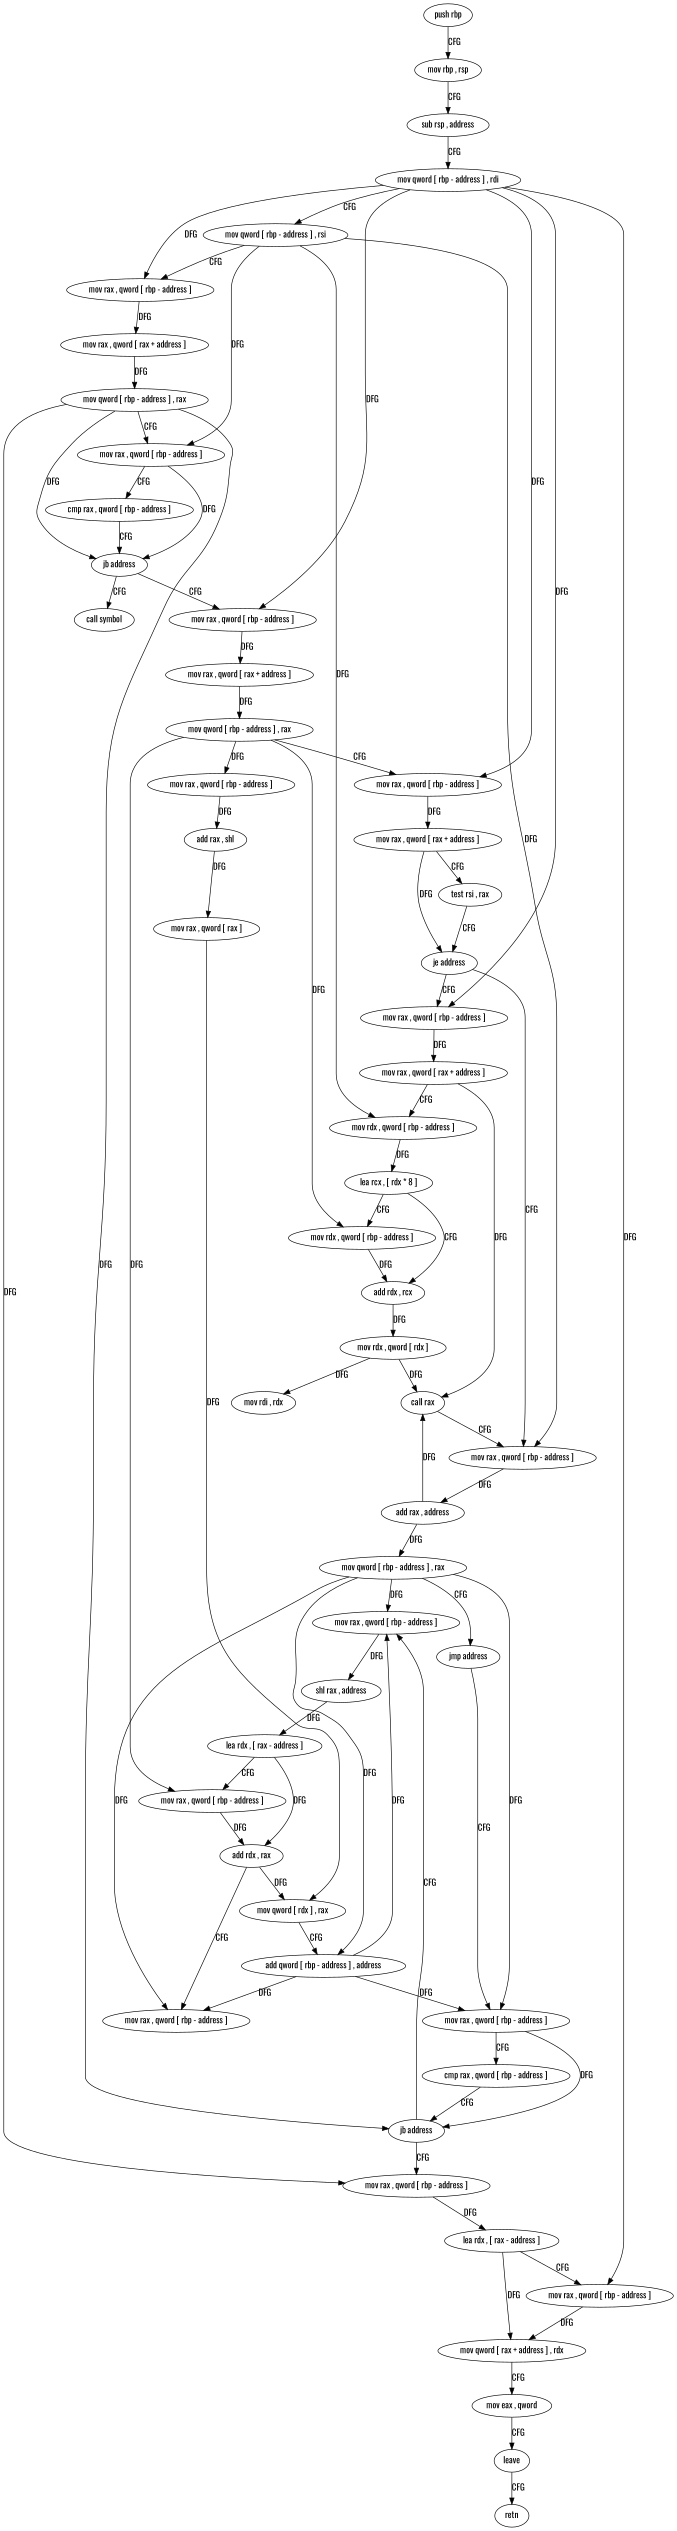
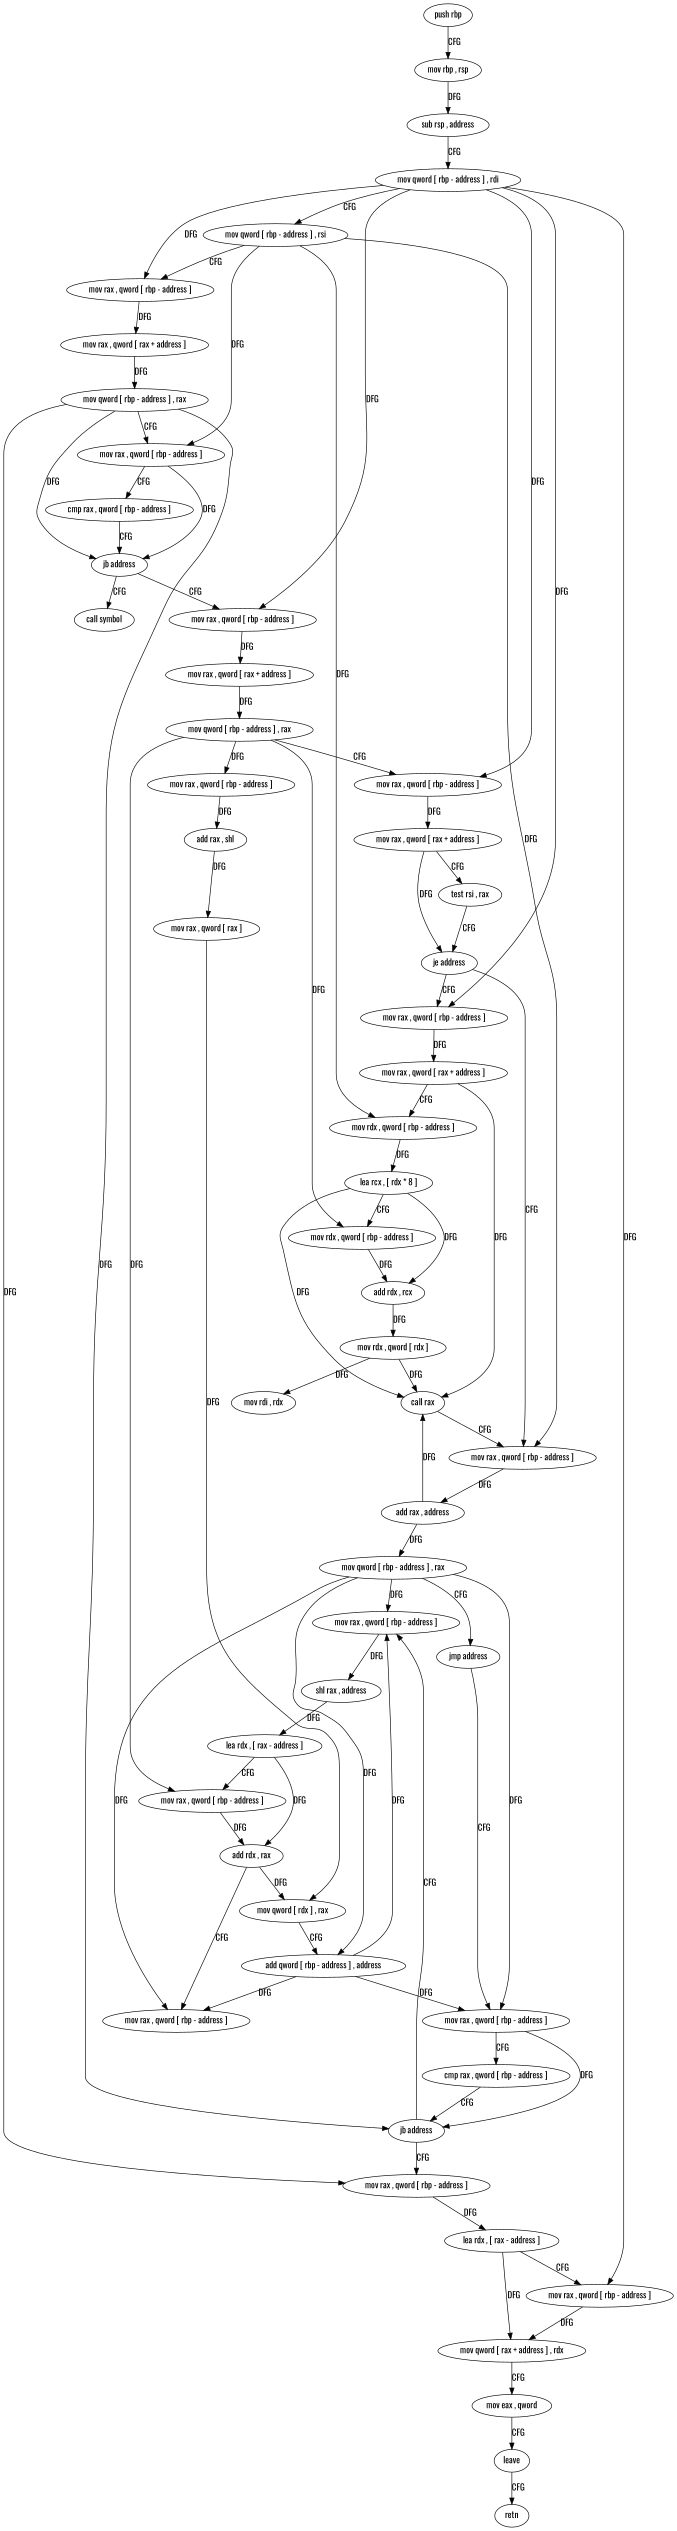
  digraph {
    fontname=Oswald
    node [fontname=Oswald]
    edge [fontname=Oswald]
    n1 [label="push rbp"]
    n2 [label="mov rbp , rsp"]
    n3 [label="sub rsp , address"]
    n4 [label="mov qword [ rbp - address ] , rdi"]
    n5 [label="mov qword [ rbp - address ] , rsi"]
    n6 [label="mov rax , qword [ rbp - address ]"]
    n7 [label="mov rax , qword [ rbp - address ]"]
    n8 [label="mov rax , qword [ rbp - address ]"]
    n9 [label="mov rax , qword [ rbp - address ]"]
    n10 [label="mov rax , qword [ rbp - address ]"]
    n11 [label="mov rax , qword [ rbp - address ]"]
    n12 [label="mov rax , qword [ rbp - address ]"]
    n13 [label="mov rdx , qword [ rbp - address ]"]
    n14 [label="mov rax , qword [ rax + address ]"]
    n15 [label="mov rax , qword [ rax + address ]"]
    n16 [label="mov rax , qword [ rax + address ]"]
    n17 [label="mov rax , qword [ rax + address ]"]
    n18 [label="mov qword [ rax + address ] , rdx"]
    n19 [label="jb address"]
    n20 [label="cmp rax , qword [ rbp - address ]"]
    n21 [label="add rax , address"]
    n22 [label="lea rcx , [ rdx * 8 ]"]
    n23 [label="mov qword [ rbp - address ] , rax"]
    n24 [label="jb address"]
    n25 [label="mov rax , qword [ rbp - address ]"]
    n26 [label="call symbol"]
    n27 [label="mov rax , qword [ rbp - address ]"]
    n28 [label="lea rdx , [ rax - address ]"]
    n29 [label="mov qword [ rbp - address ] , rax"]
    n30 [label="mov rdx , qword [ rbp - address ]"]
    n31 [label="mov rax , qword [ rbp - address ]"]
    n32 [label="mov rax , qword [ rbp - address ]"]
    n33 [label="add rdx , rcx"]
    n34 [label="add rdx , rax"]
    n35 [label="add rax , shl"]
    n36 [label="test rsi , rax"]
    n37 [label="je address"]
    n38 [label="mov qword [ rbp - address ] , rax"]
    n39 [label="call rax"]
    n40 [label="jmp address"]
    n41 [label="mov rax , qword [ rbp - address ]"]
    n42 [label="mov rax , qword [ rbp - address ]"]
    n43 [label="add qword [ rbp - address ] , address"]
    n44 [label="cmp rax , qword [ rbp - address ]"]
    n45 [label="shl rax , address"]
    n46 [label="mov rdx , qword [ rdx ]"]
    n47 [label="mov rdi , rdx"]
    n48 [label="lea rdx , [ rax - address ]"]
    n49 [label="mov qword [ rdx ] , rax"]
    n50 [label="mov rax , qword [ rax ]"]
    n51 [label="mov eax , qword"]
    n52 [label=leave]
    n53 [label=retn]
    n1 -> n2 [label=CFG]
-   n2 -> n3 [label=CFG]
+   n2 -> n3 [label=DFG]
    n3 -> n4 [label=CFG]
    n4 -> n5 [label=CFG]
    n4 -> n6 [label=DFG]
    n4 -> n7 [label=DFG]
    n4 -> n8 [label=DFG]
    n4 -> n9 [label=DFG]
    n4 -> n10 [label=DFG]
    n5 -> n6 [label=CFG]
    n5 -> n11 [label=DFG]
    n5 -> n12 [label=DFG]
    n5 -> n13 [label=DFG]
    n6 -> n14 [label=DFG]
    n7 -> n15 [label=DFG]
    n8 -> n16 [label=DFG]
    n9 -> n17 [label=DFG]
    n10 -> n18 [label=DFG]
    n11 -> n19 [label=DFG]
    n11 -> n20 [label=CFG]
    n12 -> n21 [label=DFG]
    n13 -> n22 [label=DFG]
    n14 -> n23 [label=DFG]
    n15 -> n29 [label=DFG]
    n16 -> n36 [label=CFG]
    n16 -> n37 [label=DFG]
    n17 -> n13 [label=CFG]
    n17 -> n39 [label=DFG]
    n18 -> n51 [label=CFG]
    n19 -> n7 [label=CFG]
    n19 -> n26 [label=CFG]
    n20 -> n19 [label=CFG]
    n21 -> n38 [label=DFG]
    n21 -> n39 [label=DFG]
    n22 -> n30 [label=CFG]
-   n22 -> n33 [label=CFG]
+   n22 -> n33 [label=DFG]
+   n22 -> n39 [label=DFG]
    n23 -> n11 [label=CFG]
    n23 -> n19 [label=DFG]
    n23 -> n24 [label=DFG]
    n23 -> n25 [label=DFG]
    n24 -> n25 [label=CFG]
    n24 -> n27 [label=CFG]
    n25 -> n28 [label=DFG]
    n27 -> n45 [label=DFG]
    n28 -> n10 [label=CFG]
    n28 -> n18 [label=DFG]
    n29 -> n8 [label=CFG]
    n29 -> n30 [label=DFG]
    n29 -> n31 [label=DFG]
    n29 -> n32 [label=DFG]
    n30 -> n33 [label=DFG]
    n31 -> n34 [label=DFG]
    n32 -> n35 [label=DFG]
    n33 -> n46 [label=DFG]
    n34 -> n42 [label=CFG]
    n34 -> n49 [label=DFG]
    n35 -> n50 [label=DFG]
    n36 -> n37 [label=CFG]
    n37 -> n9 [label=CFG]
    n37 -> n12 [label=CFG]
    n38 -> n27 [label=DFG]
    n38 -> n40 [label=CFG]
    n38 -> n41 [label=DFG]
    n38 -> n42 [label=DFG]
    n38 -> n43 [label=DFG]
    n39 -> n12 [label=CFG]
    n40 -> n41 [label=CFG]
    n41 -> n24 [label=DFG]
    n41 -> n44 [label=CFG]
    n43 -> n27 [label=DFG]
    n43 -> n41 [label=DFG]
    n43 -> n42 [label=DFG]
    n44 -> n24 [label=CFG]
    n45 -> n48 [label=DFG]
    n46 -> n39 [label=DFG]
    n46 -> n47 [label=DFG]
    n48 -> n31 [label=CFG]
    n48 -> n34 [label=DFG]
    n49 -> n43 [label=CFG]
    n50 -> n49 [label=DFG]
    n51 -> n52 [label=CFG]
    n52 -> n53 [label=CFG]
  }
